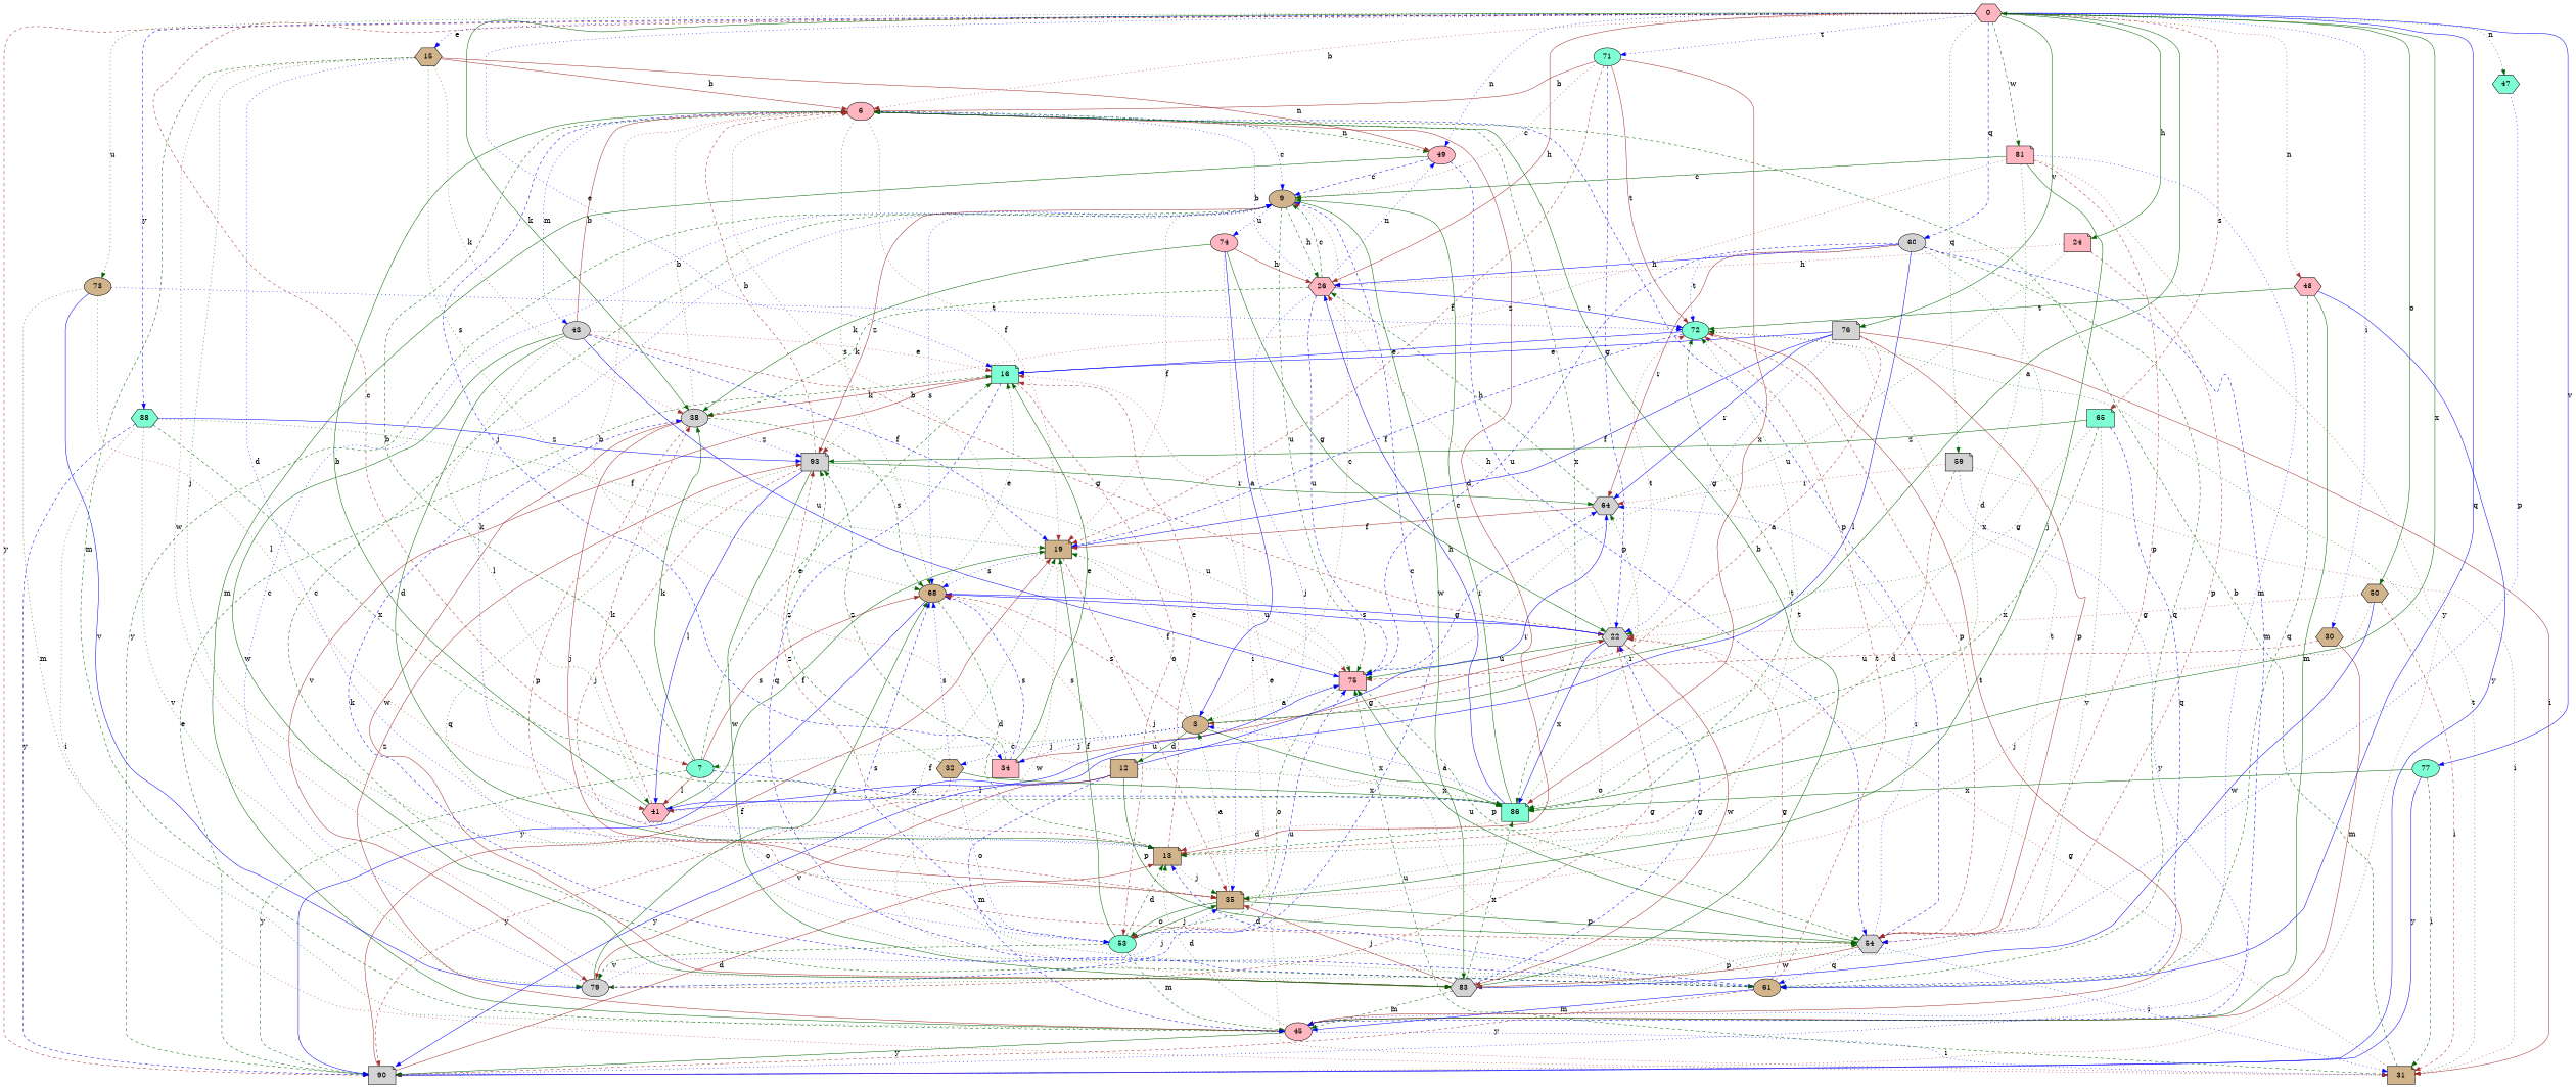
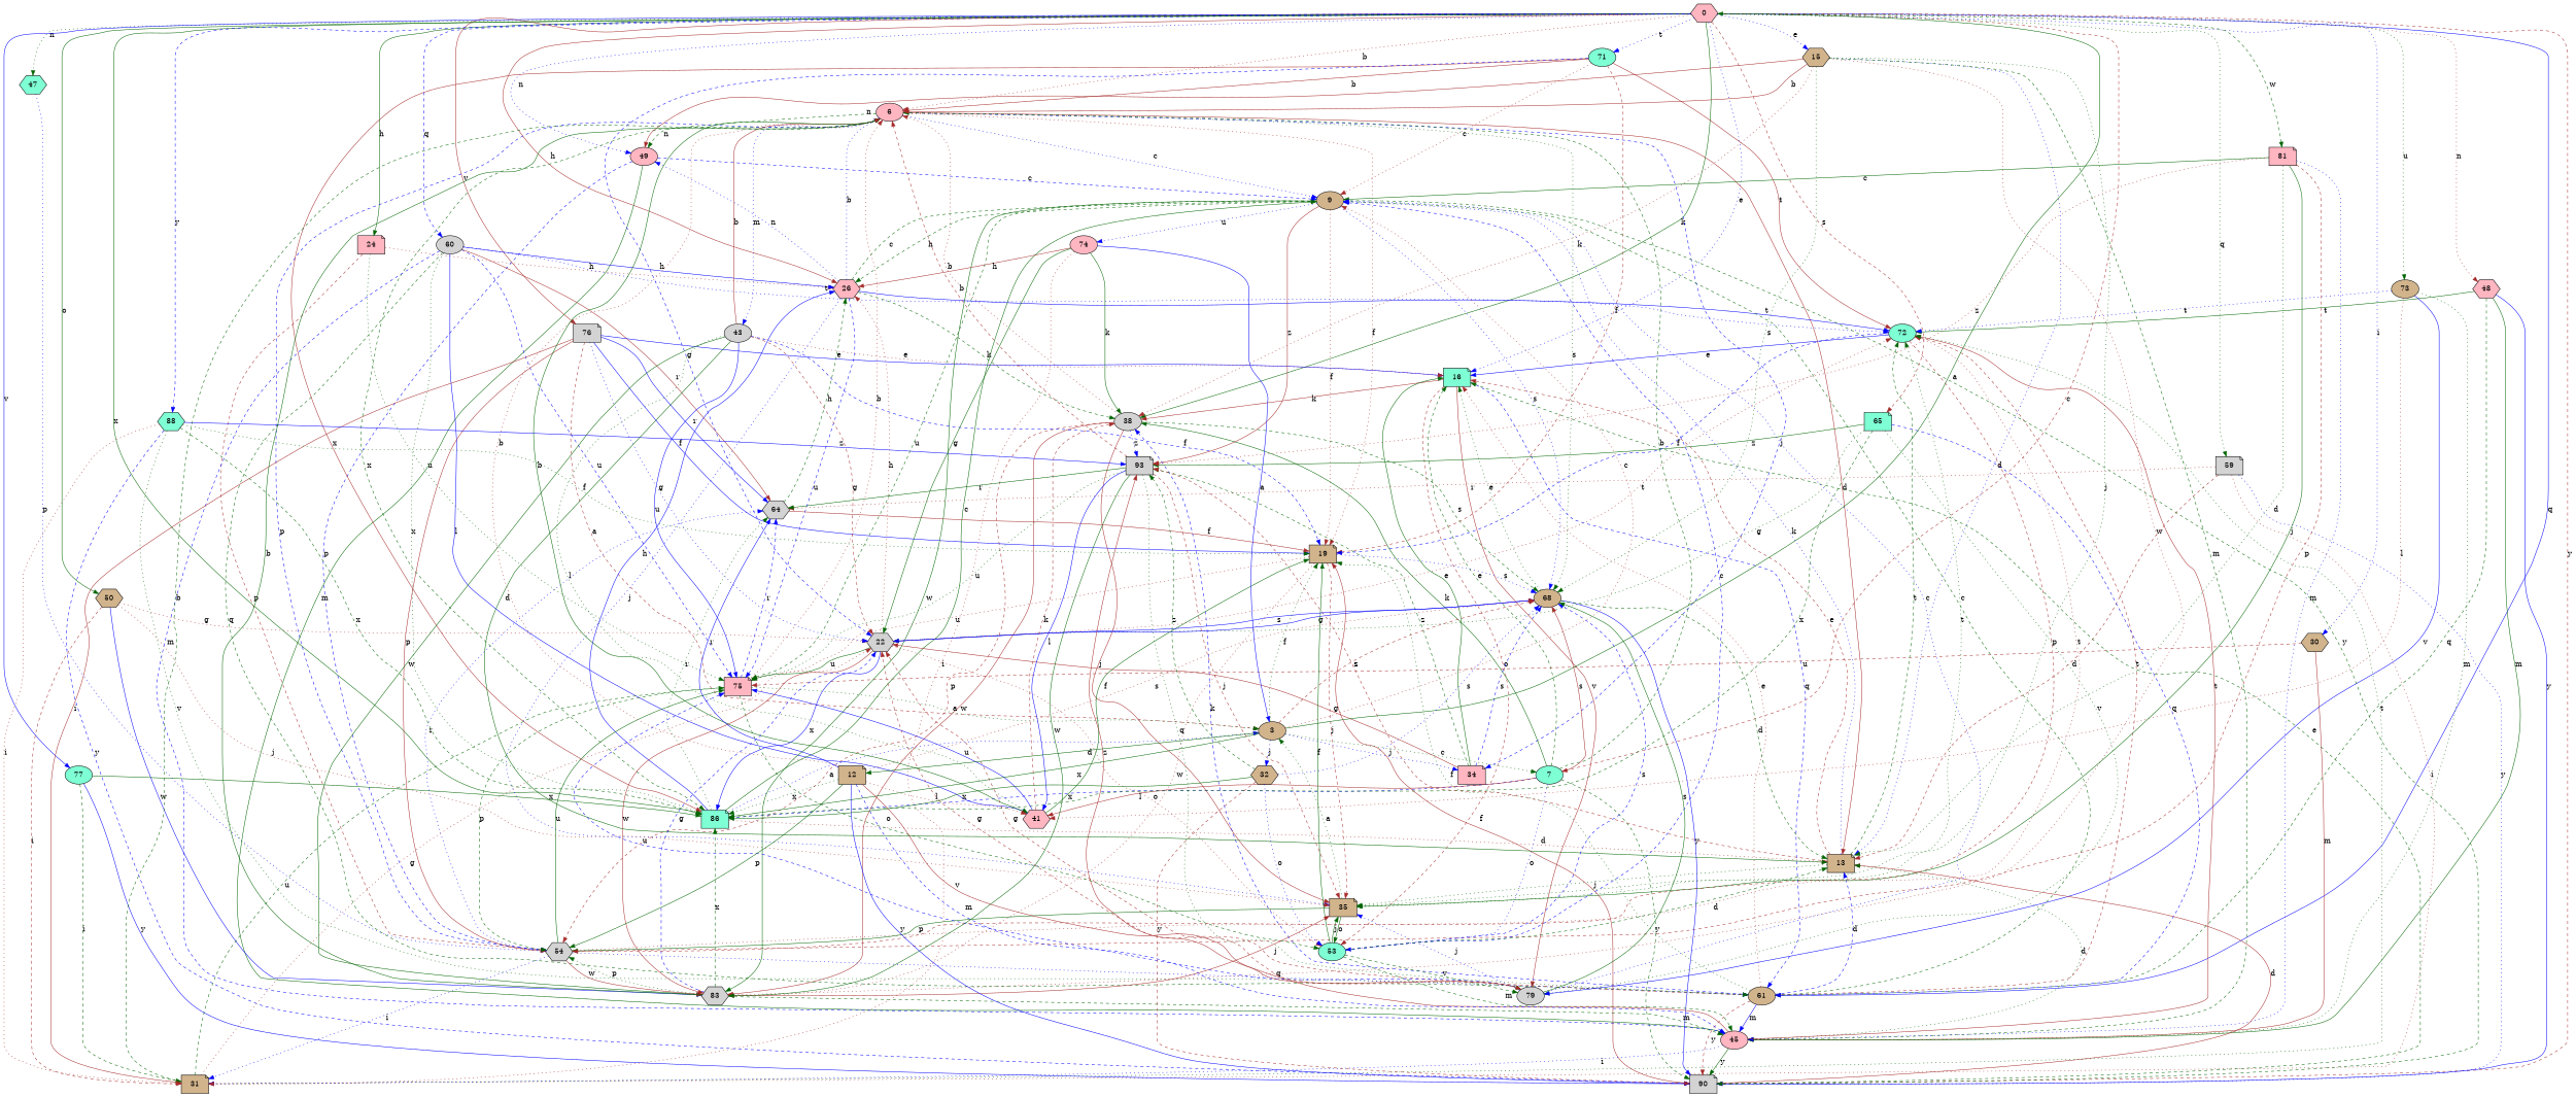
  strict digraph {
    node [fillcolor=tan shape=ellipse style=filled]
    edge [color=darkgreen style=dotted]
    0 [fillcolor=lightpink shape=hexagon]
    6 [fillcolor=lightpink]
    7 [fillcolor=aquamarine]
    15 [shape=hexagon]
    16 [fillcolor=aquamarine shape=note]
    24 [fillcolor=lightpink shape=note]
    26 [fillcolor=lightpink shape=hexagon]
    30 [shape=hexagon]
    38 [fillcolor=lightgrey]
    47 [fillcolor=aquamarine shape=hexagon]
    48 [fillcolor=lightpink shape=hexagon]
    49 [fillcolor=lightpink]
    50 [shape=hexagon]
    59 [fillcolor=lightgrey shape=note]
    60 [fillcolor=lightgrey]
    61
    65 [fillcolor=aquamarine shape=note]
    71 [fillcolor=aquamarine]
    73
    76 [fillcolor=lightgrey shape=note]
    77 [fillcolor=aquamarine]
    81 [fillcolor=lightpink shape=note]
    86 [fillcolor=aquamarine shape=note]
    88 [fillcolor=aquamarine shape=hexagon]
    90 [fillcolor=lightgrey shape=note]
    9
    19 [shape=note]
    34 [fillcolor=lightpink shape=note]
    68
    13 [shape=note]
    43 [fillcolor=lightgrey]
    n32 [fillcolor=lightgrey label=54 shape=hexagon]
    41 [fillcolor=lightpink shape=hexagon]
    53 [fillcolor=aquamarine]
    83 [fillcolor=lightgrey shape=hexagon]
    45 [fillcolor=lightpink]
    35 [shape=note]
    79 [fillcolor=lightgrey]
    75 [fillcolor=lightpink shape=note]
    72 [fillcolor=aquamarine]
    93 [fillcolor=lightgrey shape=note]
    22 [fillcolor=lightgrey shape=hexagon]
    31 [shape=note]
    64 [fillcolor=lightgrey shape=hexagon]
    3
    12 [shape=note]
    32 [shape=hexagon]
    74 [fillcolor=lightpink]
    0 -> 6 [color=brown label=b]
    0 -> 7 [color=brown label=c style=dashed]
    0 -> 15 [color=blue label=e]
    0 -> 16 [color=blue label=e]
    0 -> 24 [label=h style=solid]
    0 -> 26 [color=brown label=h style=solid]
    0 -> 30 [color=blue label=i]
    0 -> 38 [label=k style=solid]
    0 -> 47 [label=n]
    0 -> 48 [color=brown label=n]
    0 -> 49 [color=blue label=n]
    0 -> 50 [label=o style=solid]
    0 -> 59 [label=q]
    0 -> 60 [color=blue label=q style=dashed]
    0 -> 61 [color=blue label=q style=solid]
    0 -> 65 [color=brown label=s style=dashed]
    0 -> 71 [color=blue label=t]
    0 -> 73 [label=u]
-   0 -> 76 [label=v style=solid]
+   0 -> 76 [color=brown label=v style=solid]
    0 -> 77 [color=blue label=v style=solid]
    0 -> 81 [label=w style=dashed]
    0 -> 86 [label=x style=solid]
    0 -> 88 [color=blue label=y style=dashed]
    0 -> 90 [color=brown label=y style=dashed]
    6 -> 49 [label=n style=dashed]
    6 -> 86 [label=x style=dashed]
    6 -> 9 [color=blue label=c]
    6 -> 19 [color=brown label=f]
    6 -> 34 [color=blue label=j style=dashed]
    6 -> 68 [label=s]
    6 -> 13 [color=brown label=d style=solid]
    6 -> 43 [color=blue label=m]
    6 -> n32 [color=blue label=p style=dashed]
    7 -> 6 [label=b style=dashed]
    7 -> 16 [label=e style=dashed]
    7 -> 38 [label=k style=solid]
    7 -> 86 [color=blue label=x style=dashed]
    7 -> 90 [label=y style=dashed]
    7 -> 68 [color=brown label=s style=solid]
    7 -> 41 [color=brown label=l style=solid]
    7 -> 53 [color=blue label=o]
    15 -> 6 [color=brown label=b style=solid]
    15 -> 38 [color=brown label=k]
    15 -> 49 [color=brown label=n style=solid]
    15 -> 68 [label=s]
    15 -> 13 [color=blue label=d]
    15 -> 83 [color=brown label=w]
    15 -> 45 [label=m style=dashed]
    15 -> 35 [label=j]
    16 -> 38 [color=brown label=k style=solid]
    16 -> 61 [color=blue label=q style=dashed]
    16 -> 53 [color=brown label=o style=dashed]
    16 -> 79 [color=brown label=v style=solid]
    24 -> 26 [color=brown label=h]
    24 -> n32 [color=brown label=p style=dashed]
    24 -> 75 [label=u]
    26 -> 6 [color=blue label=b]
    26 -> 38 [label=k style=dashed]
    26 -> 49 [color=blue label=n]
    26 -> 9 [label=c style=dashed]
    26 -> 35 [color=blue label=j]
    26 -> 75 [color=blue label=u style=dashed]
    26 -> 72 [color=blue label=t style=solid]
    30 -> 45 [color=brown label=m style=solid]
    30 -> 75 [color=brown label=u style=dashed]
    38 -> 6 [color=brown label=b]
    38 -> 68 [label=s style=dashed]
    38 -> n32 [color=brown label=p style=dashed]
    38 -> 83 [color=brown label=w style=solid]
    38 -> 35 [color=brown label=j style=solid]
    38 -> 93 [color=blue label=z]
    47 -> n32 [color=blue label=p]
    48 -> 61 [label=q style=dashed]
    48 -> 90 [color=blue label=y style=solid]
    48 -> 45 [label=m style=solid]
    48 -> 72 [label=t style=solid]
    49 -> 9 [color=blue label=c style=dashed]
    49 -> n32 [color=blue label=p style=dashed]
    49 -> 45 [label=m style=solid]
    50 -> 83 [color=blue label=w style=solid]
    50 -> 35 [color=brown label=j]
    50 -> 22 [color=brown label=g]
    50 -> 31 [color=brown label=i style=dashed]
    59 -> 90 [color=blue label=y]
    59 -> 13 [color=brown label=d style=dashed]
    59 -> 31 [color=brown label=i]
    59 -> 64 [color=brown label=r]
    60 -> 26 [color=blue label=h style=solid]
    60 -> 61 [label=q style=dashed]
    60 -> 86 [label=x]
    60 -> 41 [color=blue label=l style=solid]
    60 -> 45 [color=blue label=m style=dashed]
    60 -> 75 [color=blue label=u style=dashed]
    60 -> 72 [color=blue label=t]
    60 -> 64 [color=brown label=r style=solid]
    61 -> 16 [color=brown label=e]
    61 -> 38 [color=blue label=k style=dashed]
    61 -> 90 [color=brown label=y style=dashed]
    61 -> 9 [label=c style=dashed]
    61 -> 19 [label=f]
    61 -> 13 [color=blue label=d style=dashed]
    61 -> 45 [color=blue label=m style=solid]
    61 -> 72 [color=brown label=t style=dashed]
    61 -> 22 [color=brown label=g style=dashed]
    65 -> 61 [color=blue label=q style=dashed]
    65 -> 86 [label=x style=dashed]
    65 -> 79 [label=v]
    65 -> 93 [label=z style=solid]
    65 -> 22 [label=g]
    71 -> 6 [color=brown label=b style=solid]
    71 -> 86 [color=brown label=x style=solid]
    71 -> 9 [color=brown label=c]
    71 -> 19 [color=brown label=f style=dashed]
    71 -> 72 [color=brown label=t style=solid]
    71 -> 22 [color=blue label=g style=dashed]
    73 -> 41 [color=brown label=l]
    73 -> 45 [label=m]
    73 -> 79 [color=blue label=v style=solid]
    73 -> 72 [color=blue label=t]
    76 -> 16 [color=blue label=e style=solid]
    76 -> 19 [color=blue label=f style=solid]
    76 -> n32 [color=brown label=p style=solid]
    76 -> 22 [color=blue label=g]
    76 -> 31 [color=brown label=i style=solid]
    76 -> 64 [color=blue label=r style=solid]
    76 -> 3 [color=brown label=a style=dashed]
    77 -> 86 [label=x style=solid]
    77 -> 90 [color=blue label=y style=solid]
    77 -> 31 [label=i style=dashed]
-   81 -> 90 [color=brown label=y]
    81 -> 9 [label=c style=solid]
    81 -> 13 [label=d]
    81 -> n32 [color=brown label=p style=dashed]
    81 -> 45 [color=blue label=m]
    81 -> 35 [label=j style=solid]
    81 -> 93 [color=brown label=z]
    86 -> 26 [color=blue label=h style=solid]
    86 -> 9 [label=c style=solid]
    86 -> 13 [color=brown label=d]
    86 -> 64 [label=r]
    86 -> 3 [color=blue label=a]
    88 -> 86 [label=x style=dashed]
    88 -> 90 [color=blue label=y style=dashed]
    88 -> 19 [label=f]
    88 -> 79 [label=v]
    88 -> 93 [color=blue label=z style=solid]
    88 -> 31 [color=brown label=i]
    90 -> 16 [label=e style=dashed]
    90 -> 19 [color=brown label=f style=solid]
    90 -> 13 [color=brown label=d style=solid]
    9 -> 26 [label=h style=dashed]
    9 -> 90 [label=y style=dashed]
    9 -> 19 [color=brown label=f]
    9 -> 68 [color=blue label=s]
    9 -> 83 [label=w style=solid]
    9 -> 75 [label=u style=dashed]
    9 -> 93 [color=brown label=z style=solid]
    9 -> 74 [color=blue label=u]
    19 -> 68 [color=blue label=s]
    19 -> 83 [color=brown label=w]
    19 -> 35 [color=brown label=j style=dashed]
    19 -> 75 [color=brown label=u]
    34 -> 16 [label=e style=solid]
    34 -> 68 [color=blue label=s style=dashed]
    34 -> 93 [label=z style=dashed]
    34 -> 22 [color=brown label=g style=solid]
    68 -> 16 [label=e]
    68 -> 90 [color=blue label=y style=solid]
    68 -> 13 [label=d style=dashed]
    68 -> 22 [color=blue label=g style=solid]
    13 -> 16 [color=brown label=e style=dashed]
    13 -> 9 [color=blue label=k]
    13 -> 35 [label=j]
    13 -> 72 [label=t style=dashed]
    13 -> 93 [color=brown label=z style=dashed]
    43 -> 6 [color=brown label=b style=solid]
    43 -> 16 [color=brown label=e]
    43 -> 19 [color=blue label=f style=dashed]
    43 -> 13 [label=d style=solid]
    43 -> 41 [label=l]
    43 -> 83 [label=w style=solid]
    43 -> 75 [color=blue label=u style=solid]
    43 -> 22 [color=brown label=g style=dashed]
    n32 -> 61 [color=blue label=q]
    n32 -> 83 [color=brown label=w style=solid]
    n32 -> 75 [label=u style=solid]
    n32 -> 72 [color=brown label=t]
    n32 -> 31 [color=blue label=i]
    n32 -> 64 [color=blue label=r]
    41 -> 6 [label=b style=solid]
    41 -> 38 [color=brown label=k style=dashed]
    41 -> 19 [label=f style=solid]
    41 -> 75 [color=blue label=u style=solid]
    53 -> 9 [color=blue label=c style=dashed]
    53 -> 19 [label=f style=solid]
    53 -> 68 [color=blue label=s style=dashed]
    53 -> 13 [label=d style=dashed]
    53 -> 45 [label=m style=dashed]
    53 -> 35 [label=j style=solid]
    53 -> 79 [label=v style=dashed]
    83 -> 6 [label=b style=solid]
    83 -> 86 [label=x style=dashed]
    83 -> n32 [label=p]
    83 -> 45 [label=m style=dashed]
    83 -> 35 [color=brown label=j style=solid]
    83 -> 22 [color=blue label=g style=dashed]
    45 -> 90 [label=y style=solid]
    45 -> 13 [label=d]
    45 -> 72 [color=brown label=t style=solid]
    45 -> 93 [color=brown label=z style=solid]
    45 -> 31 [color=blue label=i]
    35 -> n32 [label=p style=solid]
    35 -> 53 [label=o style=solid]
    35 -> 72 [label=t]
    35 -> 3 [label=a]
    79 -> 9 [color=blue label=c]
    79 -> 68 [label=s style=solid]
    79 -> 35 [color=blue label=j]
    79 -> 75 [color=blue label=u style=dashed]
    79 -> 22 [color=brown label=g style=dashed]
    75 -> 6 [color=brown label=b]
    75 -> n32 [label=p style=dashed]
    75 -> 53 [label=o style=dashed]
    75 -> 64 [color=blue label=r style=dashed]
    75 -> 3 [label=a]
    72 -> 16 [color=blue label=e style=solid]
    72 -> 19 [color=blue label=f style=dashed]
    72 -> n32 [color=brown label=p style=dashed]
    93 -> 6 [color=brown label=b style=dashed]
    93 -> 61 [label=q]
    93 -> 41 [color=blue label=l style=solid]
    93 -> 83 [label=w style=solid]
    93 -> 35 [color=brown label=j style=dashed]
    93 -> 75 [label=u]
    93 -> 64 [label=r style=solid]
    22 -> 26 [color=brown label=h]
    22 -> 86 [color=blue label=x style=solid]
    22 -> 68 [color=blue label=s style=solid]
    22 -> 53 [color=brown label=o]
    22 -> 83 [color=brown label=w style=solid]
    22 -> 75 [label=u style=solid]
    22 -> 72 [color=brown label=t]
    31 -> 6 [label=b style=dashed]
    31 -> 75 [label=u style=dashed]
    31 -> 72 [label=t]
    31 -> 22 [color=brown label=g]
    64 -> 26 [label=h style=dashed]
    64 -> 19 [color=brown label=f style=solid]
    3 -> 0 [label=a style=solid]
    3 -> 7 [label=c]
    3 -> 86 [label=x style=solid]
    3 -> 9 [color=brown label=c]
    3 -> 19 [label=f]
    3 -> 34 [color=blue label=j]
    3 -> 68 [color=brown label=s style=dashed]
    3 -> 12 [label=d style=solid]
    3 -> 32 [color=blue label=j]
    12 -> 6 [color=brown label=b]
    12 -> 86 [label=x]
    12 -> 90 [color=blue label=y style=solid]
    12 -> 68 [color=brown label=s]
    12 -> n32 [label=p style=solid]
    12 -> 41 [color=brown label=l]
    12 -> 45 [color=blue label=m style=dashed]
    12 -> 79 [color=brown label=v style=solid]
    12 -> 64 [color=blue label=r style=solid]
    32 -> 86 [label=x style=solid]
    32 -> 90 [color=brown label=y style=dashed]
    32 -> 68 [color=blue label=s]
    32 -> 53 [color=blue label=o]
    32 -> 93 [label=z style=dashed]
    74 -> 26 [color=brown label=h style=solid]
    74 -> 38 [label=k style=solid]
    74 -> 22 [label=g style=solid]
    74 -> 31 [color=brown label=i]
    74 -> 3 [color=blue label=a style=solid]
  }
